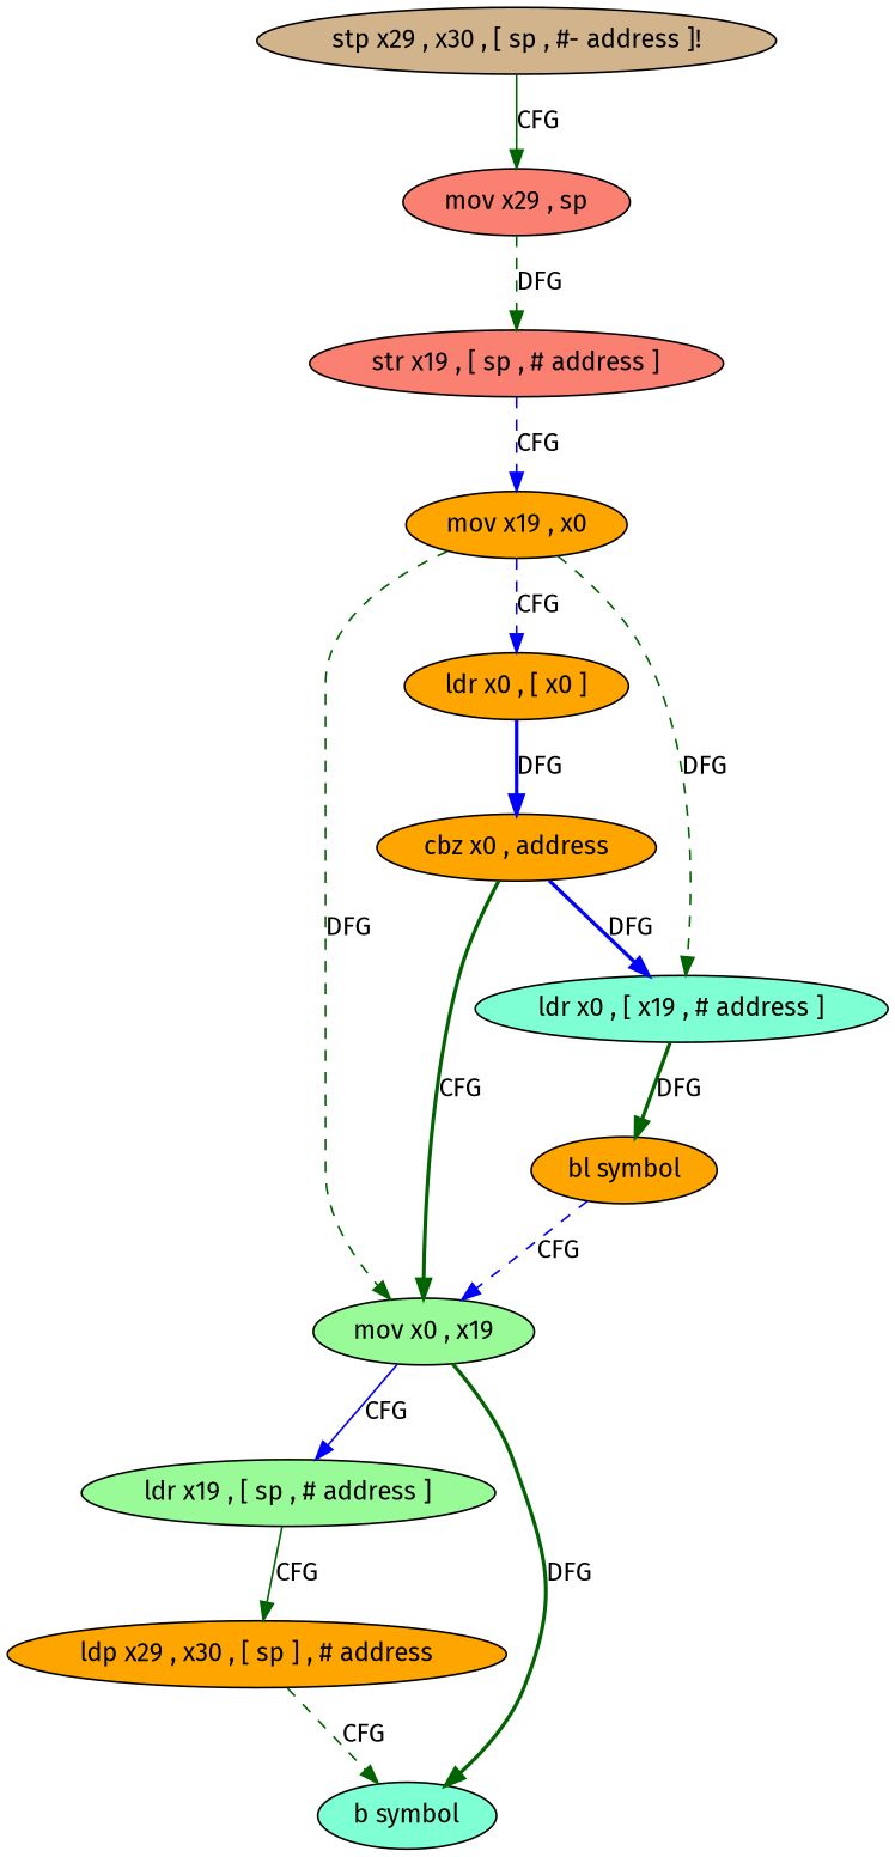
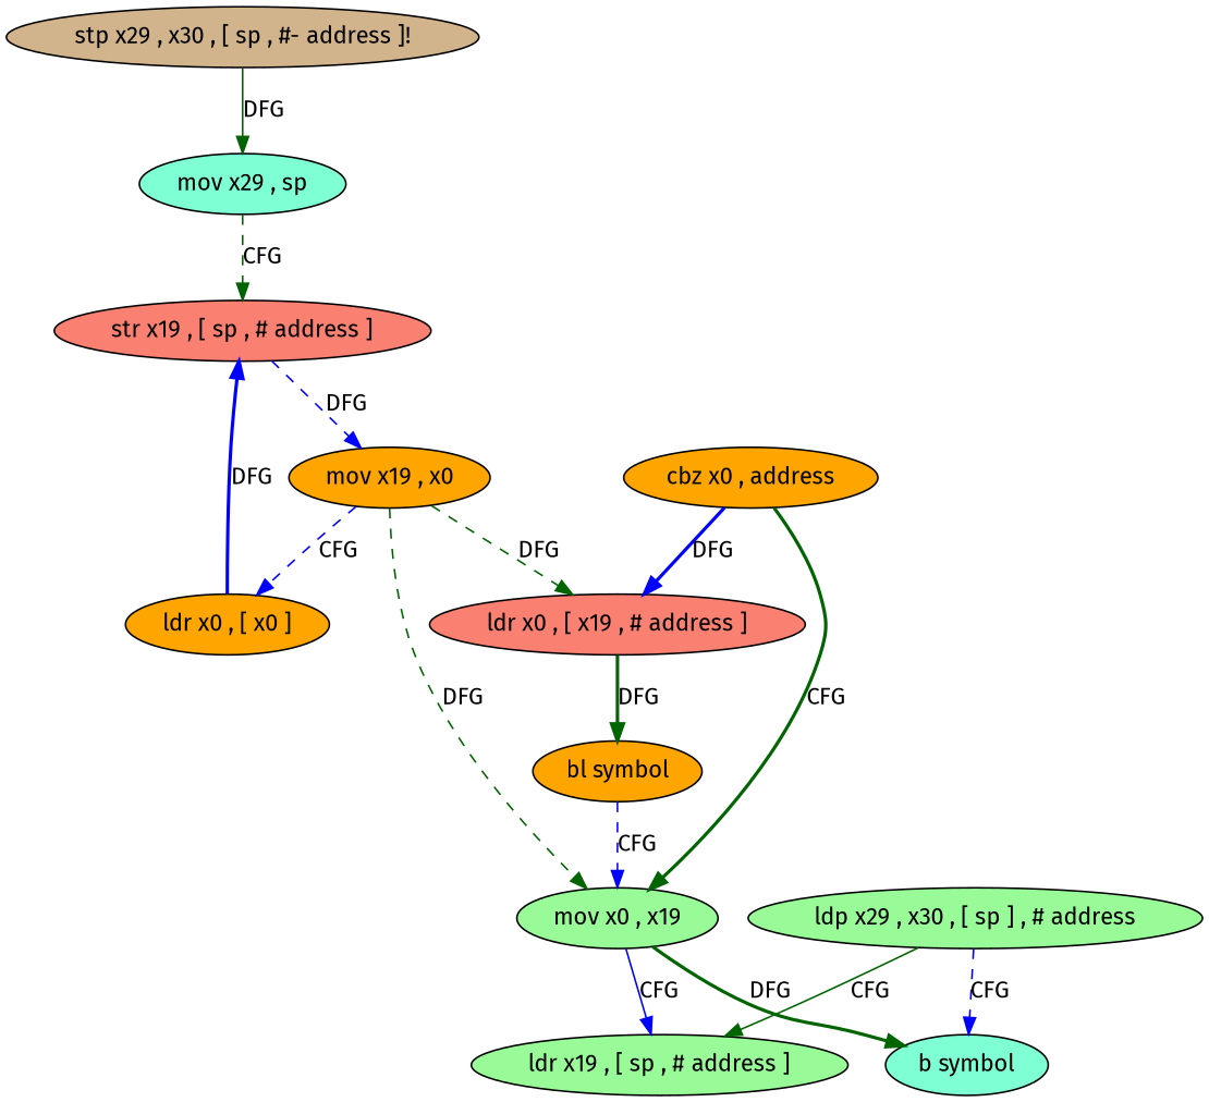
  digraph {
    fontname="Fira Sans"
    node [fillcolor=orange fontname="Fira Sans" style=filled]
    edge [color=darkgreen fontname="Fira Sans" style=dashed]
    n1 [fillcolor=tan label="stp x29 , x30 , [ sp , #- address ]!"]
-   n2 [fillcolor=salmon label="mov x29 , sp"]
+   n2 [fillcolor=aquamarine label="mov x29 , sp"]
    n3 [fillcolor=salmon label="str x19 , [ sp , # address ]"]
    n4 [label="mov x19 , x0"]
    n5 [label="ldr x0 , [ x0 ]"]
    n6 [fillcolor=palegreen label="mov x0 , x19"]
-   n7 [fillcolor=aquamarine label="ldr x0 , [ x19 , # address ]"]
+   n7 [fillcolor=salmon label="ldr x0 , [ x19 , # address ]"]
    n8 [label="cbz x0 , address"]
    n9 [fillcolor=palegreen label="ldr x19 , [ sp , # address ]"]
    n10 [fillcolor=aquamarine label="b symbol"]
    n11 [label="bl symbol"]
-   n12 [label="ldp x29 , x30 , [ sp ] , # address"]
-   n1 -> n2 [label=CFG style=solid]
-   n2 -> n3 [label=DFG]
-   n3 -> n4 [color=blue label=CFG]
+   n12 [fillcolor=palegreen label="ldp x29 , x30 , [ sp ] , # address"]
+   n1 -> n2 [label=DFG style=solid]
+   n2 -> n3 [label=CFG]
+   n3 -> n4 [color=blue label=DFG]
    n4 -> n5 [color=blue label=CFG]
    n4 -> n6 [label=DFG]
    n4 -> n7 [label=DFG]
-   n5 -> n8 [color=blue label=DFG style=bold]
+   n5 -> n3 [color=blue label=DFG style=bold]
    n6 -> n9 [color=blue label=CFG style=solid]
    n6 -> n10 [label=DFG style=bold]
    n7 -> n11 [label=DFG style=bold]
    n8 -> n6 [label=CFG style=bold]
    n8 -> n7 [color=blue label=DFG style=bold]
-   n9 -> n12 [label=CFG style=solid]
+   n12 -> n9 [label=CFG style=solid]
    n11 -> n6 [color=blue label=CFG]
-   n12 -> n10 [label=CFG]
+   n12 -> n10 [color=blue label=CFG]
  }
